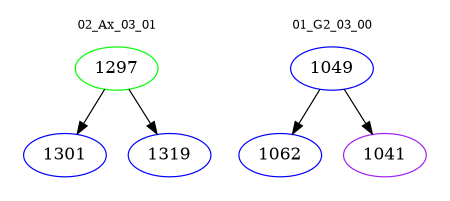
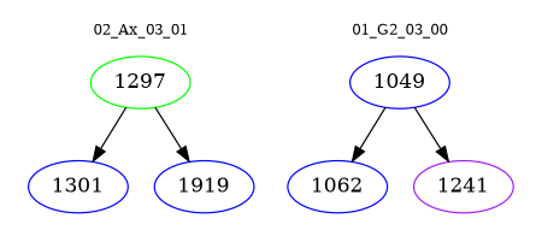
  digraph {
    node [color=blue]
    edge [color=black]
    n1 [color=green label=1297]
    n2 [label=1301]
-   n3 [label=1319]
+   n3 [label=1919]
    n4 [label=1049]
    n5 [label=1062]
-   n6 [color=purple label=1041]
+   n6 [color=purple label=1241]
    subgraph cluster_1 {
      color=white
      fontsize=10
      label="02_Ax_03_01"
      n1
      n2
      n3
    }
    subgraph cluster_2 {
      color=white
      fontsize=10
      label="01_G2_03_00"
      n4
      n5
      n6
    }
    n1 -> n2
    n1 -> n3
    n4 -> n5
    n4 -> n6
  }
